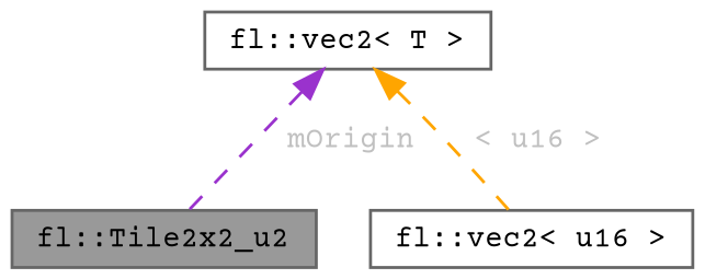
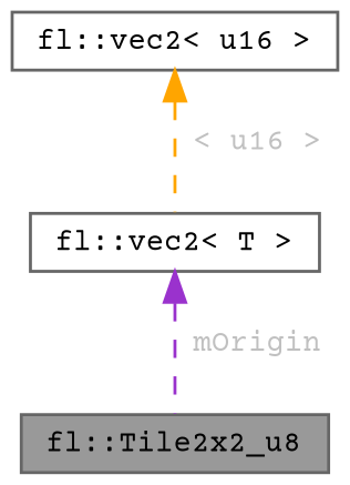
  digraph {
    fontname="Courier Prime"
    node [color=gray40 fillcolor=white fontname="Courier Prime" fontsize=10 shape=box style=filled]
    edge [dir=back fontcolor=grey fontname="Courier Prime" fontsize=10 labelfontname=Helvetica labelfontsize=10 style=dashed]
-   n1 [fillcolor=grey60 fontcolor=black height=0.2 label="fl::Tile2x2_u2" width=0.4]
+   n1 [fillcolor=grey60 fontcolor=black height=0.2 label="fl::Tile2x2_u8" width=0.4]
    n2 [height=0.2 label="fl::vec2\< u16 \>" width=0.4]
    n3 [height=0.2 label="fl::vec2\< T \>" width=0.4]
    n3 -> n1 [color=darkorchid3 label=" mOrigin"]
-   n3 -> n2 [color=orange label=" \< u16 \>"]
+   n2 -> n3 [color=orange label=" \< u16 \>"]
  }
